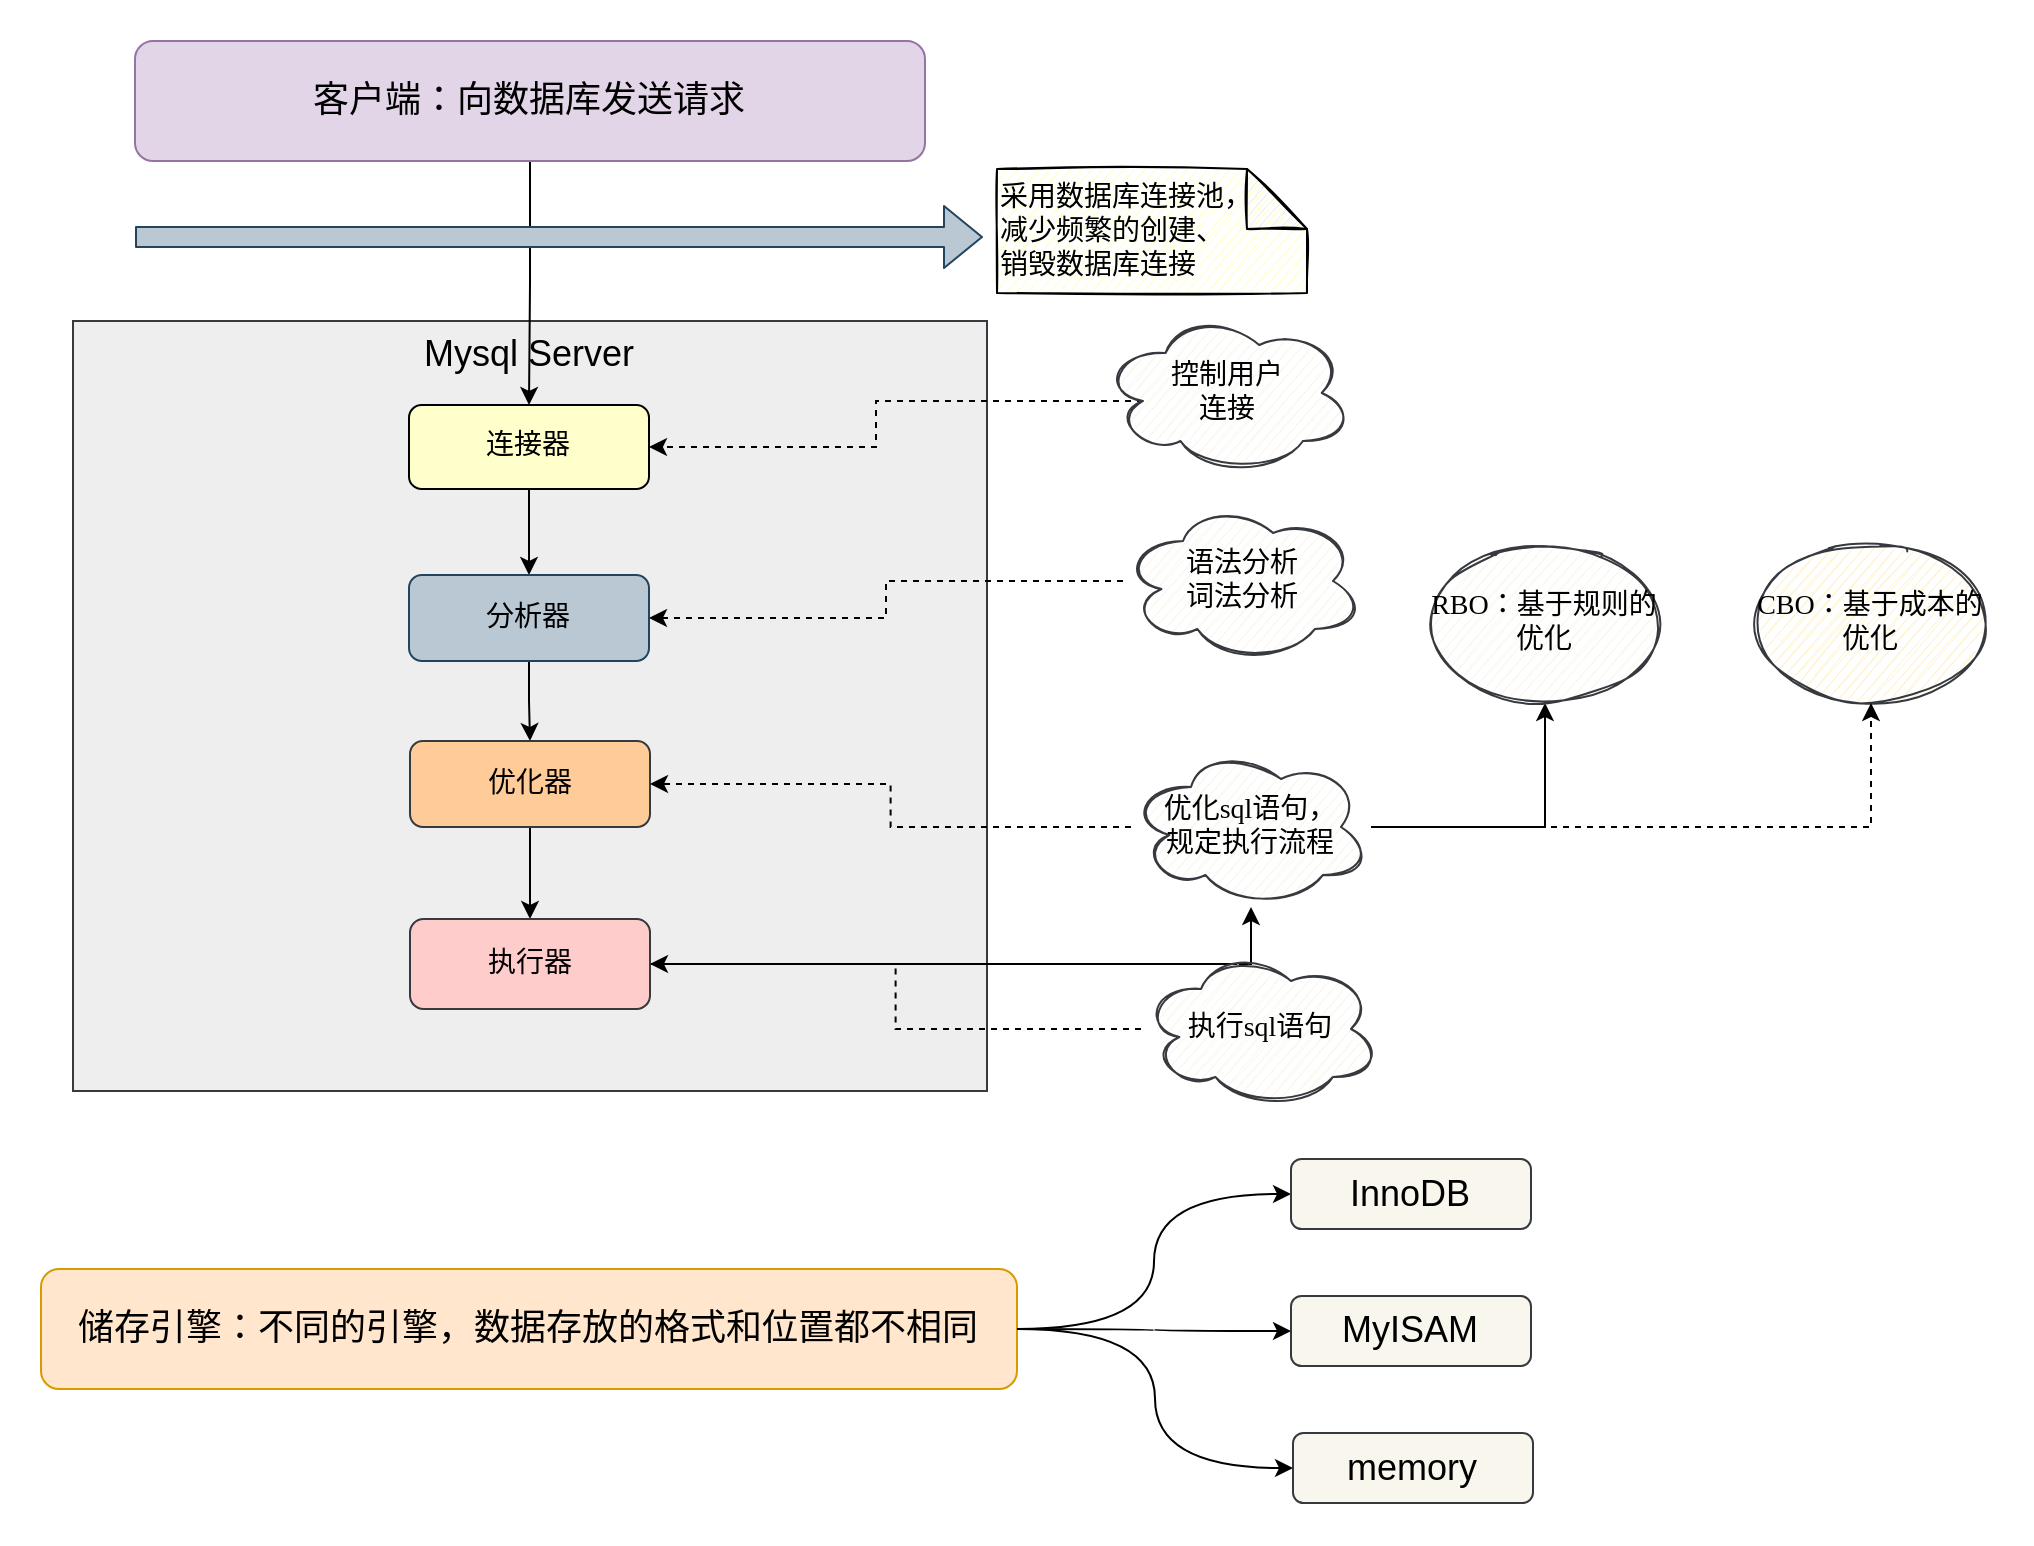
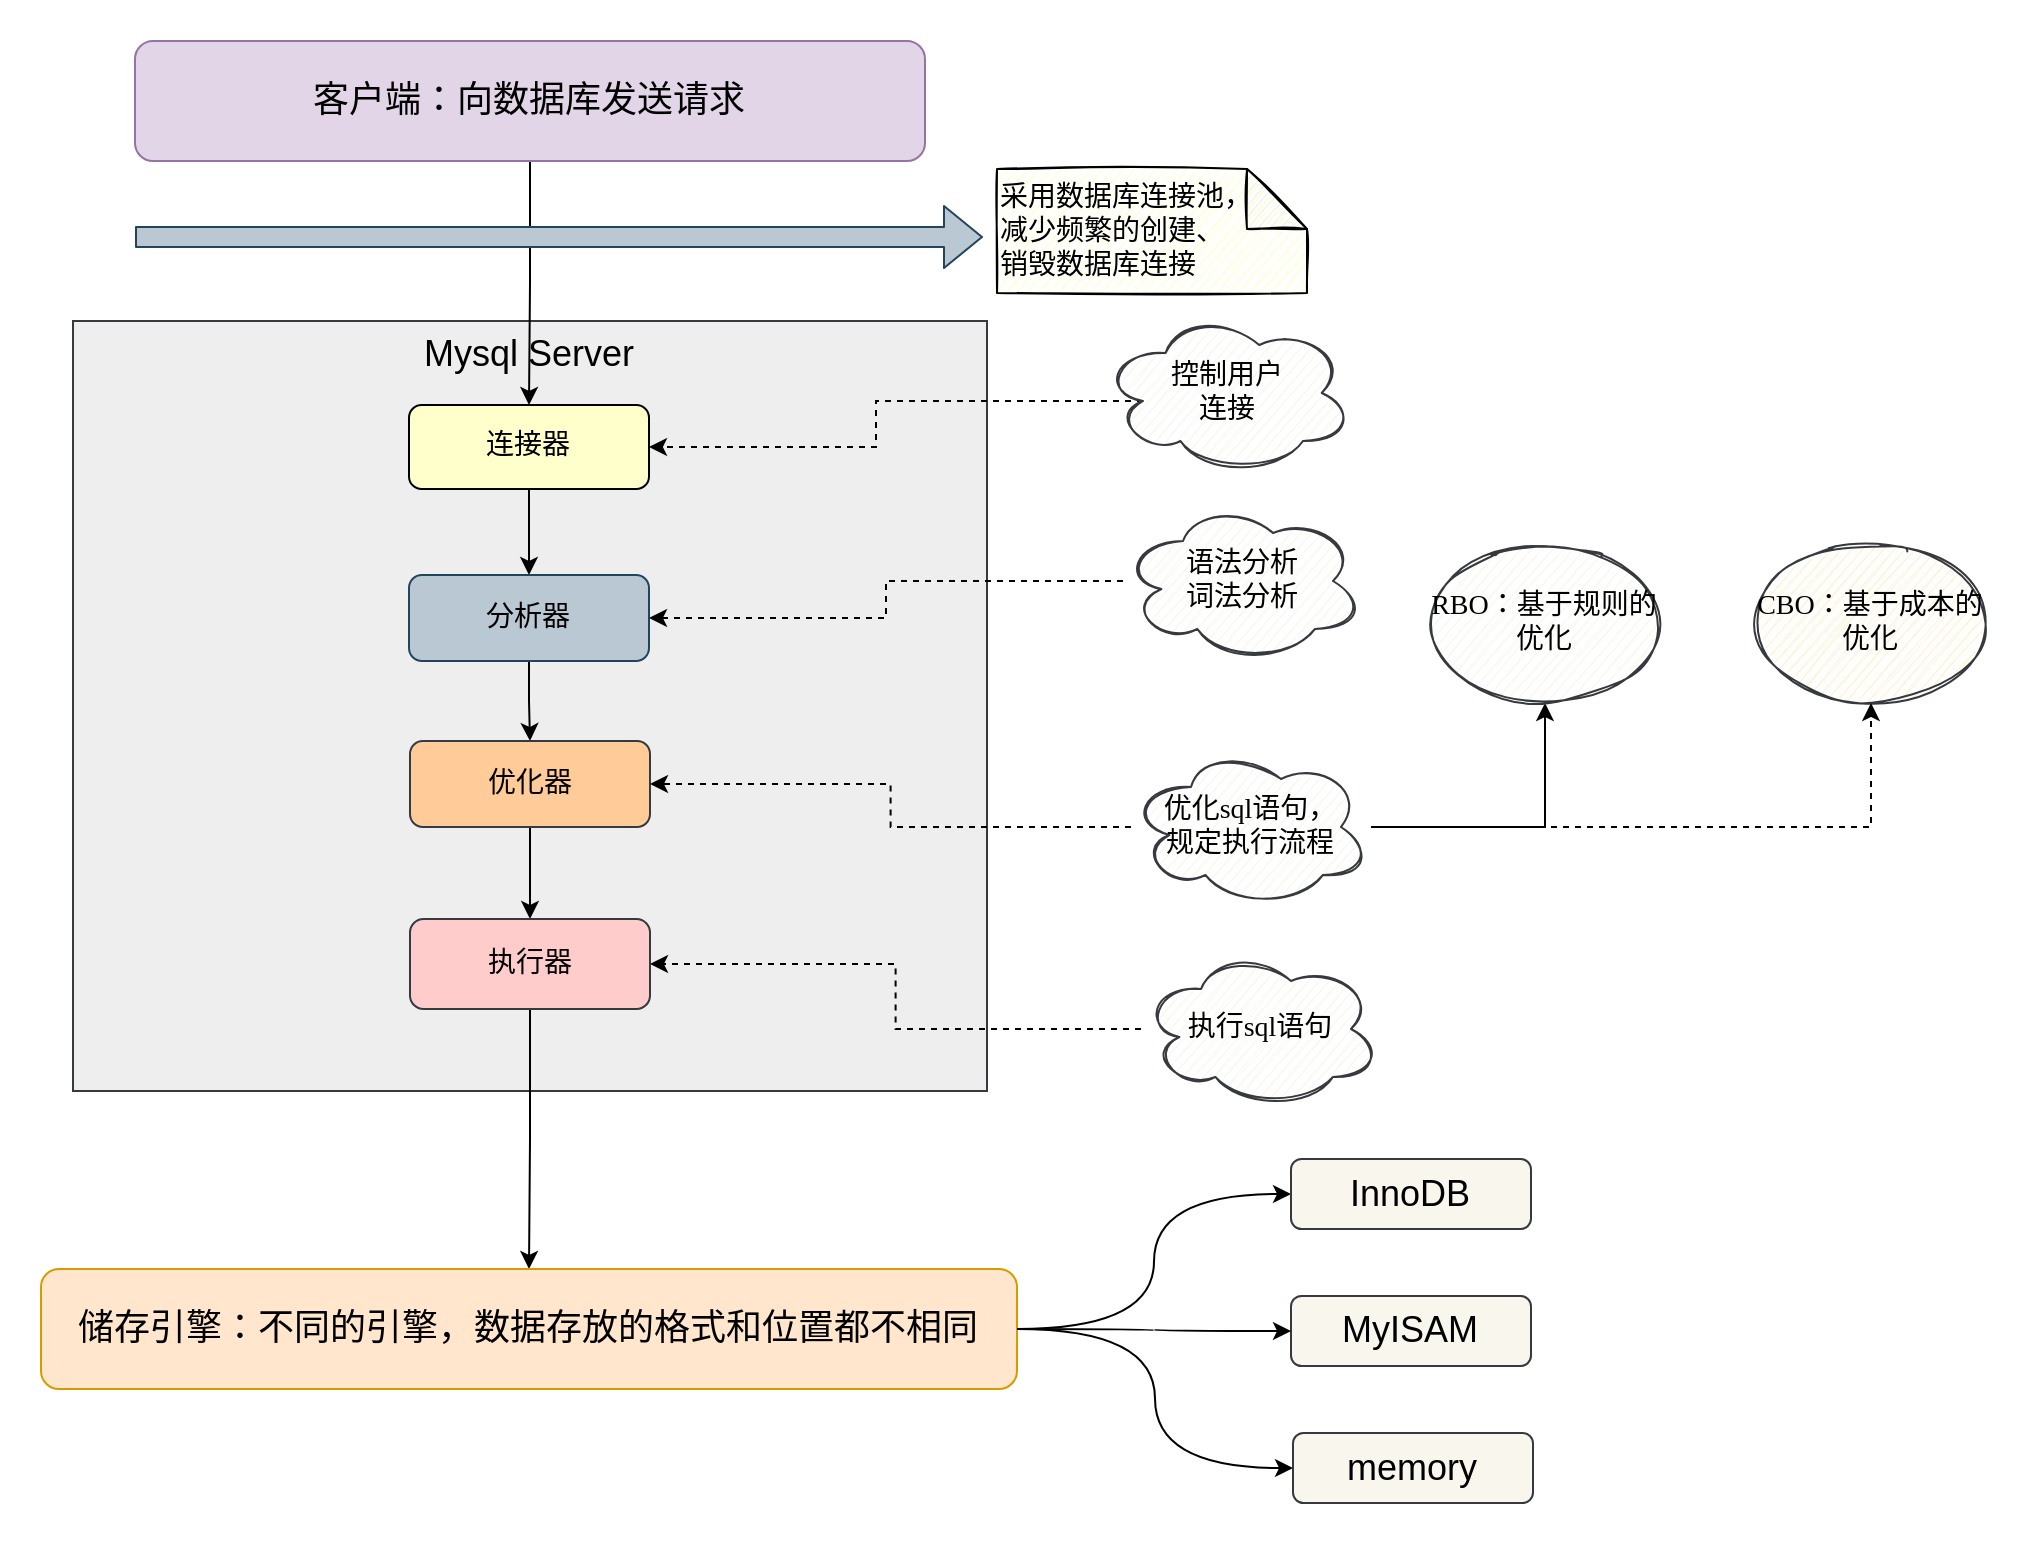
  <mxCell id="0" />
  <mxCell id="1" parent="0" />
  <mxCell id="2" value="Mysql Server" style="whiteSpace=wrap;html=1;rounded=0;fontSize=18;strokeColor=#36393d;fillColor=#eeeeee;verticalAlign=top;" parent="1" vertex="1"><mxGeometry x="36" y="160" width="457" height="385" as="geometry" /></mxCell>
  <mxCell id="3" value="" style="edgeStyle=orthogonalEdgeStyle;rounded=0;orthogonalLoop=1;jettySize=auto;html=1;fontSize=18;entryX=0.5;entryY=0;entryDx=0;entryDy=0;" parent="1" source="4" target="11" edge="1"><mxGeometry relative="1" as="geometry" /></mxCell>
  <mxCell id="4" value="客户端：向数据库发送请求" style="whiteSpace=wrap;html=1;fillColor=#e1d5e7;strokeColor=#9673a6;fontSize=18;rounded=1;" parent="1" vertex="1"><mxGeometry x="67" y="20" width="395" height="60" as="geometry" /></mxCell>
- <mxCell id="5" value="" style="edgeStyle=orthogonalEdgeStyle;rounded=0;orthogonalLoop=1;jettySize=auto;html=1;fontFamily=Times New Roman;fontSize=14;" parent="1" source="20" target="23" edge="1"><mxGeometry relative="1" as="geometry" /></mxCell>
+ <mxCell id="5" value="" style="edgeStyle=orthogonalEdgeStyle;rounded=0;orthogonalLoop=1;jettySize=auto;html=1;fontFamily=Times New Roman;fontSize=14;" parent="1" source="20" target="9" edge="1"><mxGeometry relative="1" as="geometry" /></mxCell>
  <mxCell id="6" value="" style="shape=flexArrow;endArrow=classic;html=1;fontSize=18;fillColor=#bac8d3;strokeColor=#23445d;" parent="1" edge="1"><mxGeometry width="50" height="50" relative="1" as="geometry"><mxPoint x="67" y="118" as="sourcePoint" /><mxPoint x="491" y="118" as="targetPoint" /></mxGeometry></mxCell>
  <mxCell id="7" value="采用数据库连接池，&lt;br&gt;减少频繁的创建、&lt;br&gt;销毁数据库连接" style="shape=note;whiteSpace=wrap;html=1;backgroundOutline=1;darkOpacity=0.05;rounded=0;fontSize=14;verticalAlign=top;align=left;fillColor=#FFFFCC;fontFamily=Times New Roman;sketch=1;" parent="1" vertex="1"><mxGeometry x="498" y="84" width="155" height="62" as="geometry" /></mxCell>
  <mxCell id="8" value="" style="edgeStyle=orthogonalEdgeStyle;rounded=0;orthogonalLoop=1;jettySize=auto;html=1;fontFamily=Times New Roman;fontSize=14;curved=1;entryX=0;entryY=0.5;entryDx=0;entryDy=0;exitX=1;exitY=0.5;exitDx=0;exitDy=0;" parent="1" source="9" target="26" edge="1"><mxGeometry relative="1" as="geometry"><mxPoint x="513" y="667" as="sourcePoint" /></mxGeometry></mxCell>
  <mxCell id="9" value="储存引擎：不同的引擎，数据存放的格式和位置都不相同" style="whiteSpace=wrap;html=1;rounded=1;fontSize=18;verticalAlign=middle;strokeColor=#d79b00;fillColor=#ffe6cc;" parent="1" vertex="1"><mxGeometry x="20" y="634" width="488" height="60" as="geometry" /></mxCell>
  <mxCell id="10" value="" style="edgeStyle=orthogonalEdgeStyle;rounded=0;orthogonalLoop=1;jettySize=auto;html=1;fontFamily=Times New Roman;fontSize=14;" parent="1" source="11" target="13" edge="1"><mxGeometry relative="1" as="geometry" /></mxCell>
  <mxCell id="11" value="连接器" style="rounded=1;whiteSpace=wrap;html=1;fillColor=#FFFFCC;fontFamily=Times New Roman;fontSize=14;align=center;" parent="1" vertex="1"><mxGeometry x="204" y="202" width="120" height="42" as="geometry" /></mxCell>
  <mxCell id="12" value="" style="edgeStyle=orthogonalEdgeStyle;rounded=0;orthogonalLoop=1;jettySize=auto;html=1;fontFamily=Times New Roman;fontSize=14;" parent="1" source="13" target="19" edge="1"><mxGeometry relative="1" as="geometry" /></mxCell>
  <mxCell id="13" value="分析器" style="whiteSpace=wrap;html=1;rounded=1;fontFamily=Times New Roman;fontSize=14;strokeColor=#23445d;fillColor=#bac8d3;" parent="1" vertex="1"><mxGeometry x="204" y="287" width="120" height="43" as="geometry" /></mxCell>
  <mxCell id="14" value="" style="edgeStyle=orthogonalEdgeStyle;rounded=0;orthogonalLoop=1;jettySize=auto;html=1;dashed=1;fontFamily=Times New Roman;fontSize=14;exitX=0.16;exitY=0.55;exitDx=0;exitDy=0;exitPerimeter=0;" parent="1" source="15" target="11" edge="1"><mxGeometry relative="1" as="geometry"><mxPoint x="545" y="223.5" as="sourcePoint" /></mxGeometry></mxCell>
  <mxCell id="15" value="&lt;span&gt;控制用户&lt;/span&gt;&lt;br&gt;&lt;span&gt;连接&lt;/span&gt;" style="ellipse;shape=cloud;whiteSpace=wrap;html=1;rounded=0;fillColor=#f9f7ed;fontFamily=Times New Roman;fontSize=14;align=center;strokeColor=#36393d;sketch=1;" parent="1" vertex="1"><mxGeometry x="551" y="156" width="125" height="80" as="geometry" /></mxCell>
  <mxCell id="16" value="" style="edgeStyle=orthogonalEdgeStyle;rounded=0;orthogonalLoop=1;jettySize=auto;html=1;dashed=1;fontFamily=Times New Roman;fontSize=14;" parent="1" source="17" target="13" edge="1"><mxGeometry relative="1" as="geometry" /></mxCell>
  <mxCell id="17" value="语法分析&lt;br&gt;词法分析" style="ellipse;shape=cloud;whiteSpace=wrap;html=1;rounded=0;fillColor=#f9f7ed;fontFamily=Times New Roman;fontSize=14;align=center;strokeColor=#36393d;sketch=1;" parent="1" vertex="1"><mxGeometry x="561" y="250" width="120" height="80" as="geometry" /></mxCell>
  <mxCell id="18" value="" style="edgeStyle=orthogonalEdgeStyle;rounded=0;orthogonalLoop=1;jettySize=auto;html=1;fontFamily=Times New Roman;fontSize=14;" parent="1" source="19" target="20" edge="1"><mxGeometry relative="1" as="geometry" /></mxCell>
  <mxCell id="19" value="优化器" style="whiteSpace=wrap;html=1;rounded=1;fontFamily=Times New Roman;fontSize=14;fillColor=#ffcc99;strokeColor=#36393d;" parent="1" vertex="1"><mxGeometry x="204.5" y="370" width="120" height="43" as="geometry" /></mxCell>
  <mxCell id="20" value="执行器" style="whiteSpace=wrap;html=1;rounded=1;fontFamily=Times New Roman;fontSize=14;strokeColor=#36393d;fillColor=#ffcccc;" parent="1" vertex="1"><mxGeometry x="204.5" y="459" width="120" height="45" as="geometry" /></mxCell>
  <mxCell id="21" value="" style="edgeStyle=orthogonalEdgeStyle;rounded=0;orthogonalLoop=1;jettySize=auto;html=1;fontFamily=Times New Roman;fontSize=14;entryX=1;entryY=0.5;entryDx=0;entryDy=0;dashed=1;" parent="1" source="23" target="19" edge="1"><mxGeometry relative="1" as="geometry" /></mxCell>
  <mxCell id="22" value="" style="edgeStyle=orthogonalEdgeStyle;rounded=0;orthogonalLoop=1;jettySize=auto;html=1;" edge="1" parent="1" source="23" target="31"><mxGeometry relative="1" as="geometry" /></mxCell>
  <mxCell id="23" value="优化sql语句，&lt;br&gt;规定执行流程" style="ellipse;shape=cloud;whiteSpace=wrap;html=1;rounded=0;fillColor=#f9f7ed;fontFamily=Times New Roman;fontSize=14;align=center;strokeColor=#36393d;sketch=1;" parent="1" vertex="1"><mxGeometry x="565" y="373" width="120" height="80" as="geometry" /></mxCell>
  <mxCell id="24" value="" style="edgeStyle=orthogonalEdgeStyle;rounded=0;orthogonalLoop=1;jettySize=auto;html=1;dashed=1;fontFamily=Times New Roman;fontSize=14;" parent="1" source="25" target="20" edge="1"><mxGeometry relative="1" as="geometry" /></mxCell>
  <mxCell id="25" value="执行sql语句" style="ellipse;shape=cloud;whiteSpace=wrap;html=1;rounded=0;fillColor=#f9f7ed;fontFamily=Times New Roman;fontSize=14;align=center;strokeColor=#36393d;sketch=1;" parent="1" vertex="1"><mxGeometry x="570" y="474" width="120" height="80" as="geometry" /></mxCell>
  <mxCell id="26" value="InnoDB" style="whiteSpace=wrap;html=1;rounded=1;fontSize=18;strokeColor=#36393d;fillColor=#f9f7ed;" parent="1" vertex="1"><mxGeometry x="645" y="579" width="120" height="35" as="geometry" /></mxCell>
  <mxCell id="27" value="MyISAM" style="whiteSpace=wrap;html=1;rounded=1;fontSize=18;strokeColor=#36393d;fillColor=#f9f7ed;" parent="1" vertex="1"><mxGeometry x="645" y="647.5" width="120" height="35" as="geometry" /></mxCell>
  <mxCell id="28" value="" style="edgeStyle=orthogonalEdgeStyle;rounded=0;orthogonalLoop=1;jettySize=auto;html=1;fontFamily=Times New Roman;fontSize=14;curved=1;entryX=0;entryY=0.5;entryDx=0;entryDy=0;" parent="1" source="9" target="27" edge="1"><mxGeometry relative="1" as="geometry"><mxPoint x="513" y="667" as="sourcePoint" /><mxPoint x="719" y="595.5" as="targetPoint" /></mxGeometry></mxCell>
  <mxCell id="29" value="memory" style="whiteSpace=wrap;html=1;rounded=1;fontSize=18;strokeColor=#36393d;fillColor=#f9f7ed;" parent="1" vertex="1"><mxGeometry x="646" y="716" width="120" height="35" as="geometry" /></mxCell>
  <mxCell id="30" value="" style="edgeStyle=orthogonalEdgeStyle;rounded=0;orthogonalLoop=1;jettySize=auto;html=1;fontFamily=Times New Roman;fontSize=14;curved=1;entryX=0;entryY=0.5;entryDx=0;entryDy=0;" parent="1" source="9" target="29" edge="1"><mxGeometry relative="1" as="geometry"><mxPoint x="513" y="667" as="sourcePoint" /><mxPoint x="722" y="655.5" as="targetPoint" /></mxGeometry></mxCell>
  <mxCell id="31" value="RBO：基于规则的优化" style="ellipse;whiteSpace=wrap;html=1;rounded=0;fontFamily=Times New Roman;fontSize=14;strokeColor=#36393d;fillColor=#f9f7ed;sketch=1;" vertex="1" parent="1"><mxGeometry x="712" y="271" width="120" height="80" as="geometry" /></mxCell>
  <mxCell id="32" value="CBO：基于成本的优化" style="ellipse;whiteSpace=wrap;html=1;rounded=0;fontFamily=Times New Roman;fontSize=14;strokeColor=#36393d;fillColor=#fff2cc;sketch=1;" vertex="1" parent="1"><mxGeometry x="875" y="271" width="120" height="80" as="geometry" /></mxCell>
  <mxCell id="33" value="" style="edgeStyle=orthogonalEdgeStyle;rounded=0;orthogonalLoop=1;jettySize=auto;html=1;entryX=0.5;entryY=1;entryDx=0;entryDy=0;dashed=1;" edge="1" parent="1" source="23" target="32"><mxGeometry relative="1" as="geometry"><mxPoint x="695" y="423" as="sourcePoint" /><mxPoint x="818" y="366" as="targetPoint" /></mxGeometry></mxCell>
